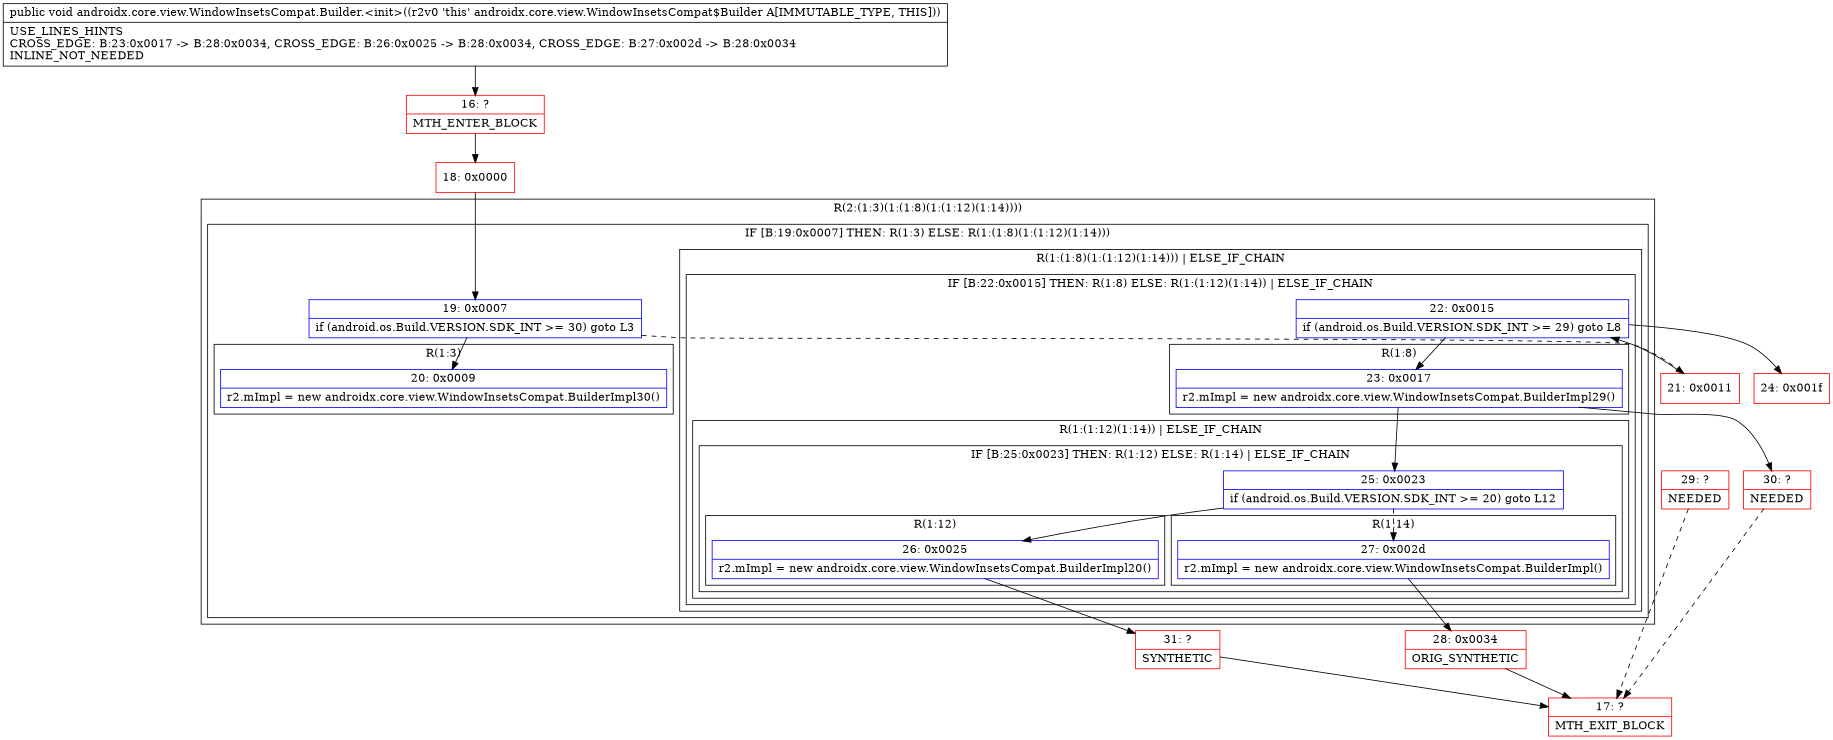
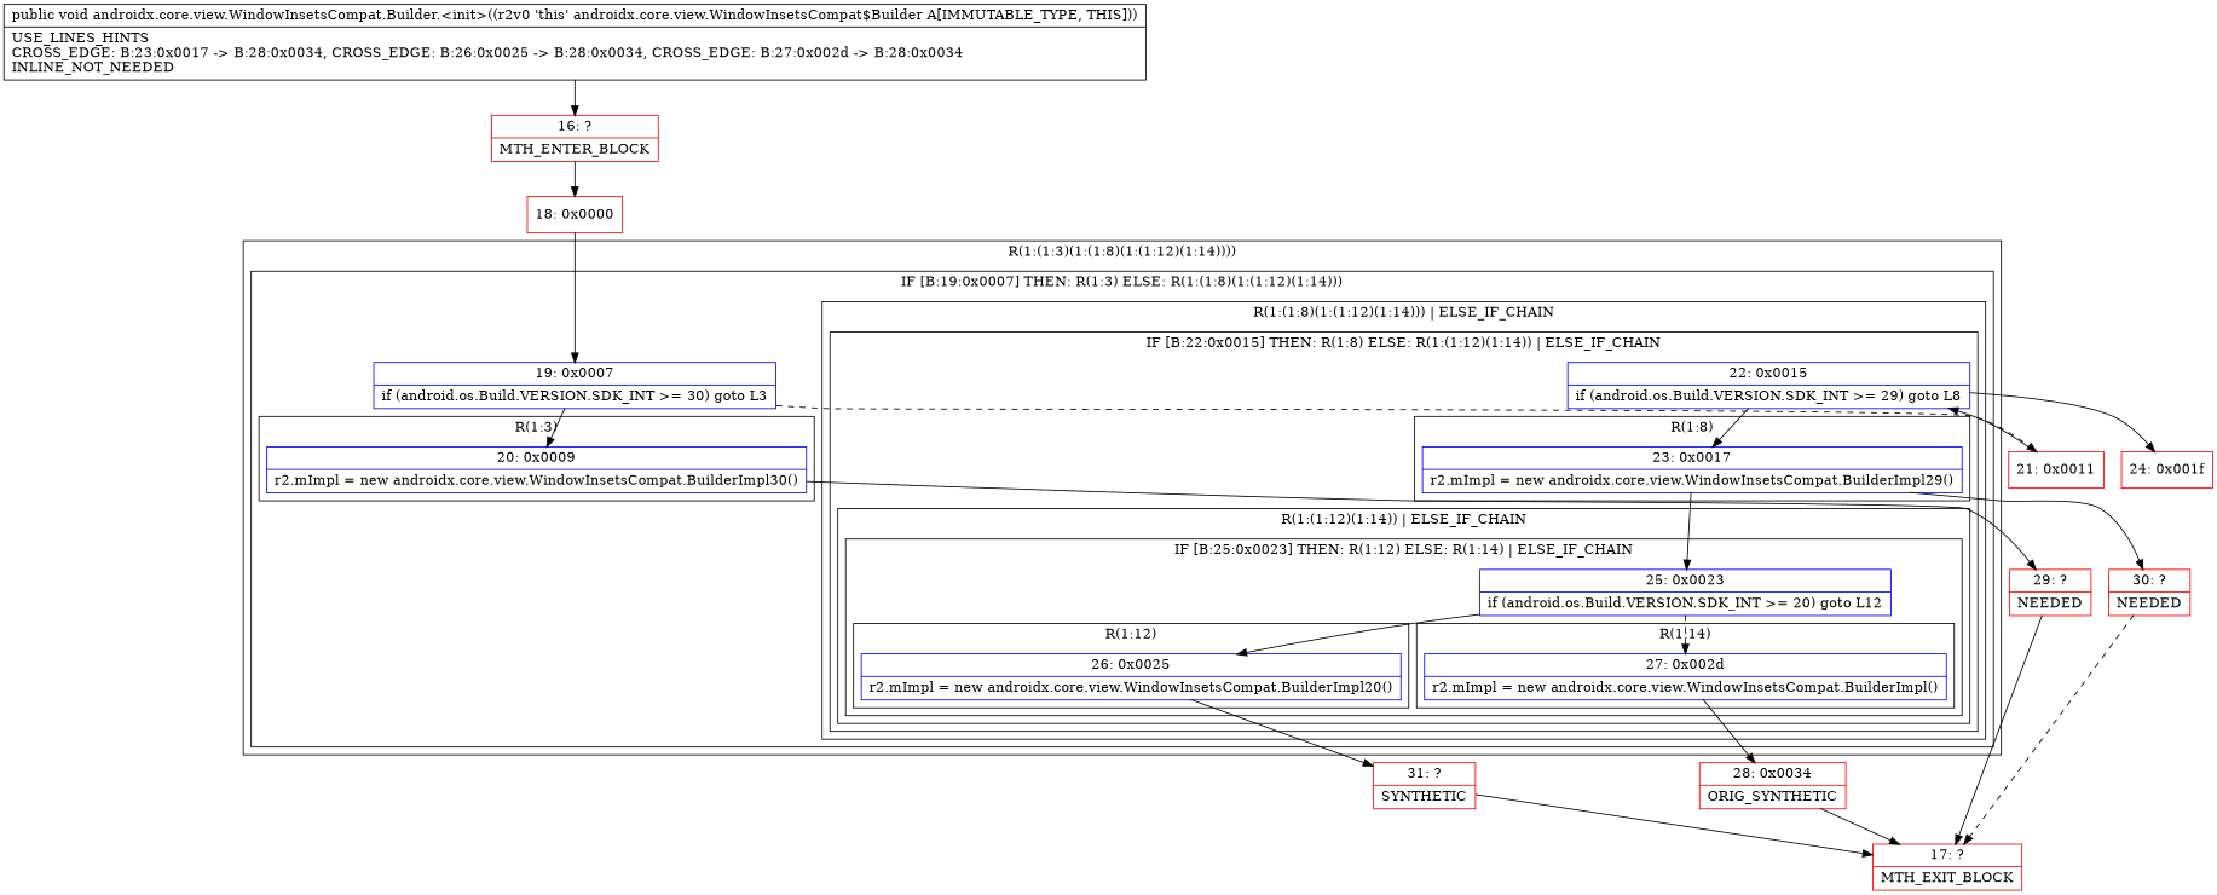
  digraph {
    node [color=red shape=record]
    n1 [color=blue label="{20\:\ 0x0009|r2.mImpl = new androidx.core.view.WindowInsetsCompat.BuilderImpl30()\l}"]
    n2 [color=blue label="{23\:\ 0x0017|r2.mImpl = new androidx.core.view.WindowInsetsCompat.BuilderImpl29()\l}"]
    n3 [color=blue label="{26\:\ 0x0025|r2.mImpl = new androidx.core.view.WindowInsetsCompat.BuilderImpl20()\l}"]
    n4 [color=blue label="{27\:\ 0x002d|r2.mImpl = new androidx.core.view.WindowInsetsCompat.BuilderImpl()\l}"]
    n5 [color=blue label="{25\:\ 0x0023|if (android.os.Build.VERSION.SDK_INT \>= 20) goto L12\l}"]
    n6 [color=blue label="{22\:\ 0x0015|if (android.os.Build.VERSION.SDK_INT \>= 29) goto L8\l}"]
    n7 [color=blue label="{19\:\ 0x0007|if (android.os.Build.VERSION.SDK_INT \>= 30) goto L3\l}"]
    n8 [label="{29\:\ ?|NEEDED\l}"]
    n9 [label="{30\:\ ?|NEEDED\l}"]
    n10 [label="{31\:\ ?|SYNTHETIC\l}"]
    n11 [label="{28\:\ 0x0034|ORIG_SYNTHETIC\l}"]
    n12 [label="{24\:\ 0x001f}"]
    n13 [label="{21\:\ 0x0011}"]
    n14 [label="{17\:\ ?|MTH_EXIT_BLOCK\l}"]
    n15 [label="{16\:\ ?|MTH_ENTER_BLOCK\l}"]
    n16 [label="{18\:\ 0x0000}"]
    n17 [label="{public void androidx.core.view.WindowInsetsCompat.Builder.\<init\>((r2v0 'this' androidx.core.view.WindowInsetsCompat$Builder A[IMMUTABLE_TYPE, THIS]))  | USE_LINES_HINTS\lCROSS_EDGE: B:23:0x0017 \-\> B:28:0x0034, CROSS_EDGE: B:26:0x0025 \-\> B:28:0x0034, CROSS_EDGE: B:27:0x002d \-\> B:28:0x0034\lINLINE_NOT_NEEDED\l}" color=""]
    subgraph cluster_1 {
-     label="R(2:(1:3)(1:(1:8)(1:(1:12)(1:14))))"
+     label="R(1:(1:3)(1:(1:8)(1:(1:12)(1:14))))"
      subgraph cluster_2 {
        label="IF [B:19:0x0007] THEN: R(1:3) ELSE: R(1:(1:8)(1:(1:12)(1:14)))"
        n7
        subgraph cluster_3 {
          label="R(1:3)"
          n1
        }
        subgraph cluster_4 {
          label="R(1:(1:8)(1:(1:12)(1:14))) | ELSE_IF_CHAIN\l"
          subgraph cluster_5 {
            label="IF [B:22:0x0015] THEN: R(1:8) ELSE: R(1:(1:12)(1:14)) | ELSE_IF_CHAIN\l"
            n6
            subgraph cluster_6 {
              label="R(1:8)"
              n2
            }
            subgraph cluster_7 {
              label="R(1:(1:12)(1:14)) | ELSE_IF_CHAIN\l"
              subgraph cluster_8 {
                label="IF [B:25:0x0023] THEN: R(1:12) ELSE: R(1:14) | ELSE_IF_CHAIN\l"
                n5
                subgraph cluster_9 {
                  label="R(1:12)"
                  n3
                }
                subgraph cluster_10 {
                  label="R(1:14)"
                  n4
                }
              }
            }
          }
        }
      }
    }
+   n1 -> n8
    n2 -> n5
    n2 -> n9
    n3 -> n10
    n4 -> n11
    n5 -> n3
    n5 -> n4 [style=dashed]
    n6 -> n2
    n6 -> n12 [style=solid]
    n7 -> n1
    n7 -> n13 [style=dashed]
-   n8 -> n14 [style=dashed]
+   n8 -> n14
    n9 -> n14 [style=dashed]
    n10 -> n14
    n11 -> n14
    n13 -> n6
    n15 -> n16
    n16 -> n7
    n17 -> n15
  }
